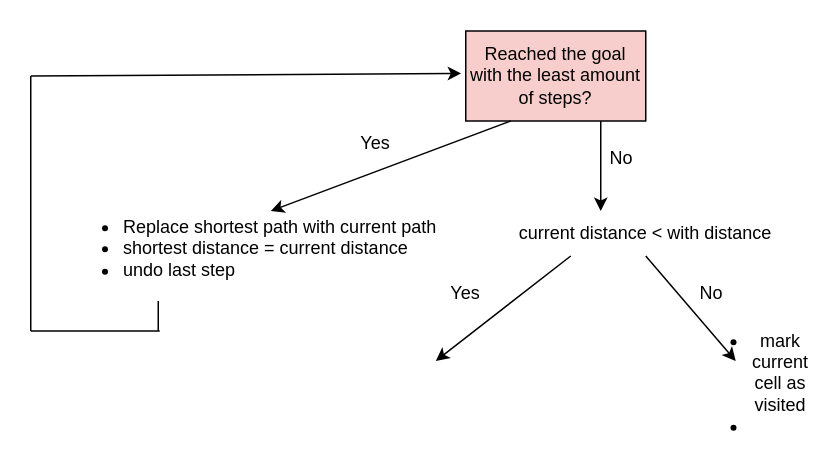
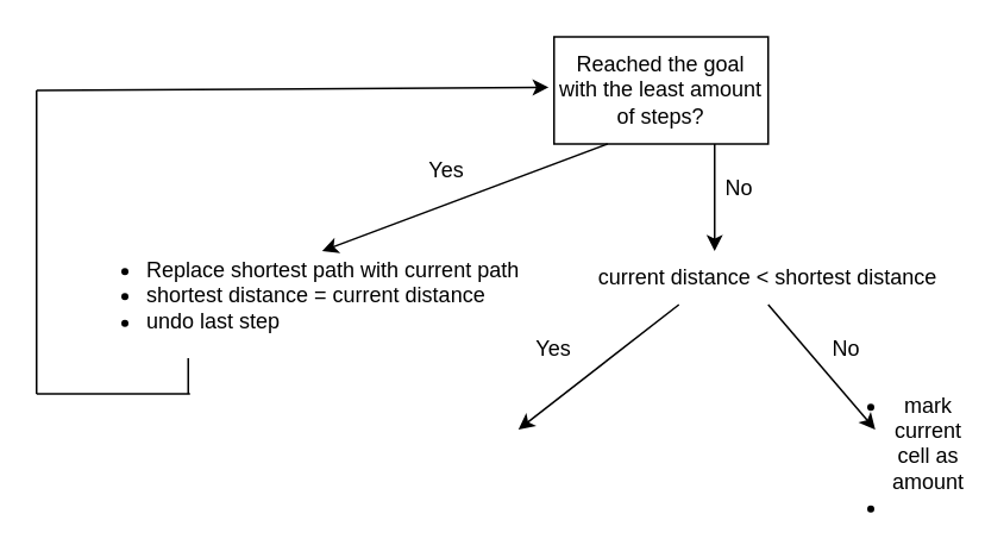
  <mxCell id="0" />
  <mxCell id="1" parent="0" />
- <mxCell id="2" value="Reached the goal with the least amount of steps?" style="rounded=0;whiteSpace=wrap;html=1;fontColor=#000000;fillColor=#f8cecc;" vertex="1" parent="1"><mxGeometry x="310" y="20" width="120" height="60" as="geometry" /></mxCell>
+ <mxCell id="2" value="Reached the goal with the least amount of steps?" style="rounded=0;whiteSpace=wrap;html=1;fontColor=#000000;" vertex="1" parent="1"><mxGeometry x="310" y="20" width="120" height="60" as="geometry" /></mxCell>
  <mxCell id="3" value="" style="endArrow=classic;html=1;rounded=0;fontColor=#000000;exitX=0.25;exitY=1;exitDx=0;exitDy=0;" edge="1" parent="1" source="2"><mxGeometry width="50" height="50" relative="1" as="geometry"><mxPoint x="350" y="60" as="sourcePoint" /><mxPoint x="180" y="140" as="targetPoint" /></mxGeometry></mxCell>
  <mxCell id="4" value="" style="endArrow=classic;html=1;rounded=0;fontColor=#000000;exitX=0.75;exitY=1;exitDx=0;exitDy=0;" edge="1" parent="1" source="2"><mxGeometry width="50" height="50" relative="1" as="geometry"><mxPoint x="350" y="60" as="sourcePoint" /><mxPoint x="400" y="140" as="targetPoint" /></mxGeometry></mxCell>
  <mxCell id="5" value="Yes" style="text;html=1;strokeColor=none;fillColor=none;align=center;verticalAlign=middle;whiteSpace=wrap;rounded=0;fontColor=#000000;" vertex="1" parent="1"><mxGeometry x="220" y="80" width="60" height="30" as="geometry" /></mxCell>
  <mxCell id="6" value="&lt;ul&gt;&lt;li&gt;Replace shortest path with current path&lt;/li&gt;&lt;li&gt;shortest distance = current distance&lt;/li&gt;&lt;li&gt;undo last step&lt;/li&gt;&lt;/ul&gt;" style="text;html=1;strokeColor=none;fillColor=none;align=left;verticalAlign=middle;whiteSpace=wrap;rounded=0;fontColor=#000000;" vertex="1" parent="1"><mxGeometry x="40" y="130" width="260" height="70" as="geometry" /></mxCell>
  <mxCell id="7" value="" style="endArrow=none;html=1;rounded=0;fontColor=#000000;exitX=0.25;exitY=1;exitDx=0;exitDy=0;" edge="1" parent="1" source="6"><mxGeometry width="50" height="50" relative="1" as="geometry"><mxPoint x="390" y="200" as="sourcePoint" /><mxPoint x="105" y="220" as="targetPoint" /></mxGeometry></mxCell>
  <mxCell id="8" value="" style="endArrow=none;html=1;rounded=0;fontColor=#000000;" edge="1" parent="1"><mxGeometry width="50" height="50" relative="1" as="geometry"><mxPoint x="106" y="220" as="sourcePoint" /><mxPoint x="20" y="220" as="targetPoint" /></mxGeometry></mxCell>
  <mxCell id="9" value="" style="endArrow=none;html=1;rounded=0;fontColor=#000000;" edge="1" parent="1"><mxGeometry width="50" height="50" relative="1" as="geometry"><mxPoint x="20" y="220" as="sourcePoint" /><mxPoint x="20" y="50" as="targetPoint" /></mxGeometry></mxCell>
  <mxCell id="10" value="" style="endArrow=classic;html=1;rounded=0;fontColor=#000000;entryX=-0.025;entryY=0.471;entryDx=0;entryDy=0;entryPerimeter=0;" edge="1" parent="1" target="2"><mxGeometry width="50" height="50" relative="1" as="geometry"><mxPoint x="20" y="50" as="sourcePoint" /><mxPoint x="250" y="80" as="targetPoint" /></mxGeometry></mxCell>
  <mxCell id="11" value="No" style="text;html=1;strokeColor=none;fillColor=none;align=center;verticalAlign=middle;whiteSpace=wrap;rounded=0;fontColor=#000000;" vertex="1" parent="1"><mxGeometry x="384" y="90" width="60" height="30" as="geometry" /></mxCell>
- <mxCell id="12" value="current distance &amp;lt; with distance" style="text;html=1;strokeColor=none;fillColor=none;align=center;verticalAlign=middle;whiteSpace=wrap;rounded=0;fontColor=#000000;" vertex="1" parent="1"><mxGeometry x="330" y="140" width="200" height="30" as="geometry" /></mxCell>
+ <mxCell id="12" value="current distance &amp;lt; shortest distance" style="text;html=1;strokeColor=none;fillColor=none;align=center;verticalAlign=middle;whiteSpace=wrap;rounded=0;fontColor=#000000;" vertex="1" parent="1"><mxGeometry x="330" y="140" width="200" height="30" as="geometry" /></mxCell>
  <mxCell id="13" value="" style="endArrow=classic;html=1;rounded=0;fontColor=#000000;exitX=0.25;exitY=1;exitDx=0;exitDy=0;" edge="1" parent="1" source="12"><mxGeometry width="50" height="50" relative="1" as="geometry"><mxPoint x="270" y="160" as="sourcePoint" /><mxPoint x="290" y="240" as="targetPoint" /></mxGeometry></mxCell>
  <mxCell id="14" value="Yes" style="text;html=1;strokeColor=none;fillColor=none;align=center;verticalAlign=middle;whiteSpace=wrap;rounded=0;fontColor=#000000;" vertex="1" parent="1"><mxGeometry x="280" y="180" width="60" height="30" as="geometry" /></mxCell>
  <mxCell id="15" value="" style="endArrow=classic;html=1;rounded=0;fontColor=#000000;exitX=0.5;exitY=1;exitDx=0;exitDy=0;" edge="1" parent="1" source="12"><mxGeometry width="50" height="50" relative="1" as="geometry"><mxPoint x="420" y="160" as="sourcePoint" /><mxPoint x="490" y="240" as="targetPoint" /></mxGeometry></mxCell>
  <mxCell id="16" value="No" style="text;html=1;strokeColor=none;fillColor=none;align=center;verticalAlign=middle;whiteSpace=wrap;rounded=0;fontColor=#000000;" vertex="1" parent="1"><mxGeometry x="444" y="180" width="60" height="30" as="geometry" /></mxCell>
- <mxCell id="17" value="&lt;ul&gt;&lt;li&gt;mark current cell as visited&lt;/li&gt;&lt;li&gt;&lt;br&gt;&lt;/li&gt;&lt;/ul&gt;" style="text;html=1;strokeColor=none;fillColor=none;align=center;verticalAlign=middle;whiteSpace=wrap;rounded=0;fontColor=#000000;" vertex="1" parent="1"><mxGeometry x="470" y="240" width="60" height="30" as="geometry" /></mxCell>
+ <mxCell id="17" value="&lt;ul&gt;&lt;li&gt;mark current cell as amount&lt;/li&gt;&lt;li&gt;&lt;br&gt;&lt;/li&gt;&lt;/ul&gt;" style="text;html=1;strokeColor=none;fillColor=none;align=center;verticalAlign=middle;whiteSpace=wrap;rounded=0;fontColor=#000000;" vertex="1" parent="1"><mxGeometry x="470" y="240" width="60" height="30" as="geometry" /></mxCell>
